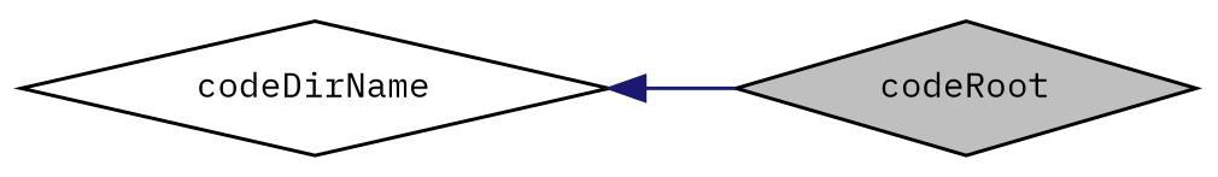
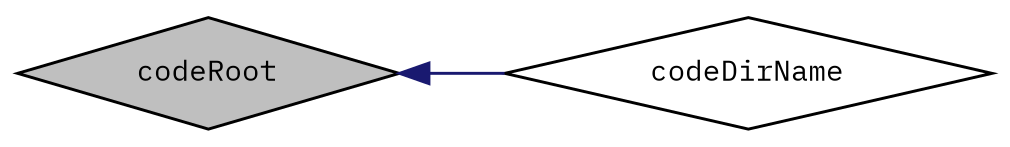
  digraph {
    rankdir=LR
    fontname="IBM Plex Mono"
    node [color=black fontname="IBM Plex Mono" fontsize=10 shape=diamond]
    n1 [fillcolor=grey75 fontcolor=black height=0.2 label=codeRoot style=filled width=0.4]
    n2 [height=0.2 label=codeDirName width=0.4]
-   n2 -> n1 [color=midnightblue dir=back fontname="IBM Plex Mono" fontsize=10 labelfontname=FreeSans labelfontsize=10 style=solid]
+   n1 -> n2 [color=midnightblue dir=back fontname="IBM Plex Mono" fontsize=10 labelfontname=FreeSans labelfontsize=10 style=solid]
  }
